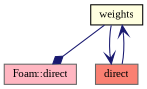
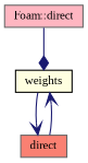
  digraph {
    fontname="Liberation Serif"
    rankdir=TB
    node [color=gray40 fontname="Liberation Serif" fontsize=10 shape=record style=filled]
    edge [arrowhead=vee color=midnightblue fontname="Liberation Serif" fontsize=10 labelfontname=FreeSans labelfontsize=10 style=solid]
    n1 [color=black fillcolor=lightyellow fontcolor=black height=0.2 label=weights width=0.4]
    n2 [fillcolor=lightpink height=0.2 label="Foam::direct" width=0.4]
    n3 [fillcolor=salmon height=0.2 label=direct width=0.4]
-   n1 -> n2 [arrowhead=diamond]
+   n2 -> n1 [arrowhead=diamond]
    n1 -> n3
    n3 -> n1
  }
